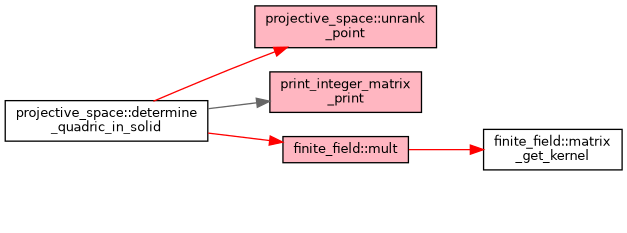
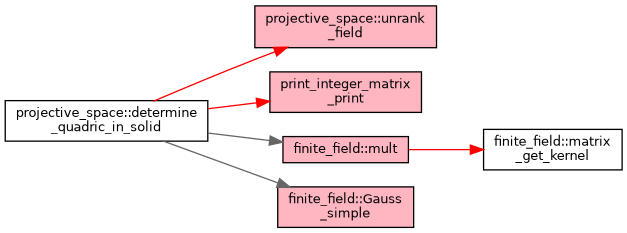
  digraph {
    rankdir=LR
    node [color=black fillcolor=lightpink fontname=Helvetica fontsize=10 shape=record style=filled]
    edge [color=red fontname=Helvetica fontsize=10 labelfontname=Helvetica labelfontsize=10 style=solid]
    n1 [fillcolor=white fontcolor=black height=0.2 label="projective_space::determine\l_quadric_in_solid" width=0.4]
-   n2 [height=0.2 label="projective_space::unrank\l_point" width=0.4]
+   n2 [height=0.2 label="projective_space::unrank\l_field" width=0.4]
    n3 [height=0.2 label="print_integer_matrix\l_print" width=0.4]
    n4 [height=0.2 label="finite_field::mult" width=0.4]
+   n5 [height=0.2 label="finite_field::Gauss\l_simple" width=0.4]
    n6 [fillcolor=white height=0.2 label="finite_field::matrix\l_get_kernel" width=0.4]
    n1 -> n2
-   n1 -> n3 [color=gray40]
-   n1 -> n4
+   n1 -> n3
+   n1 -> n4 [color=gray40]
+   n1 -> n5 [color=gray40]
    n4 -> n6
  }
